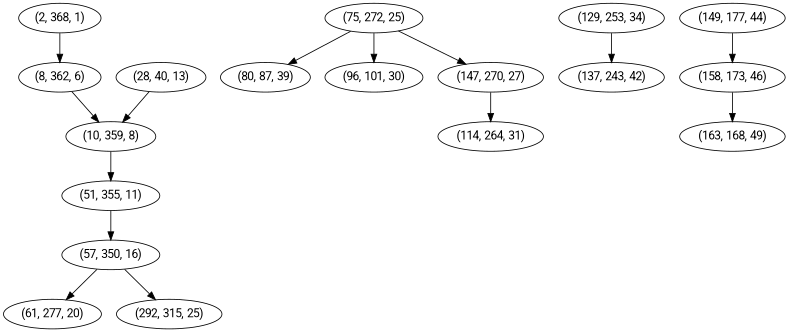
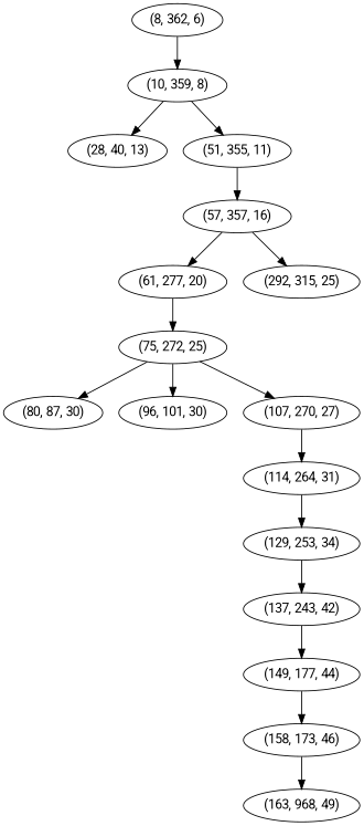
  digraph {
    fontname=Roboto
    node [fontname=Roboto]
    edge [fontname=Roboto]
-   "(2, 368, 1)"
    "(8, 362, 6)"
    "(10, 359, 8)"
    n4 [label="(28, 40, 13)"]
    "(51, 355, 11)"
-   "(57, 350, 16)"
+   "(57, 350, 16)" [label="(57, 357, 16)"]
    "(61, 277, 20)"
    n8 [label="(292, 315, 25)"]
    "(75, 272, 25)"
-   "(80, 87, 30)" [label="(80, 87, 39)"]
+   "(80, 87, 30)"
    "(96, 101, 30)"
-   "(107, 270, 27)" [label="(147, 270, 27)"]
+   "(107, 270, 27)"
    "(114, 264, 31)"
    "(129, 253, 34)"
    "(137, 243, 42)"
    "(149, 177, 44)"
    "(158, 173, 46)"
-   "(163, 168, 49)"
-   "(2, 368, 1)" -> "(8, 362, 6)"
+   "(163, 168, 49)" [label="(163, 968, 49)"]
    "(8, 362, 6)" -> "(10, 359, 8)"
-   n4 -> "(10, 359, 8)"
+   "(10, 359, 8)" -> n4
    "(10, 359, 8)" -> "(51, 355, 11)"
    "(51, 355, 11)" -> "(57, 350, 16)"
    "(57, 350, 16)" -> "(61, 277, 20)"
    "(57, 350, 16)" -> n8
+   "(61, 277, 20)" -> "(75, 272, 25)"
    "(75, 272, 25)" -> "(80, 87, 30)"
    "(75, 272, 25)" -> "(96, 101, 30)"
    "(75, 272, 25)" -> "(107, 270, 27)"
    "(107, 270, 27)" -> "(114, 264, 31)"
+   "(114, 264, 31)" -> "(129, 253, 34)"
    "(129, 253, 34)" -> "(137, 243, 42)"
+   "(137, 243, 42)" -> "(149, 177, 44)"
    "(149, 177, 44)" -> "(158, 173, 46)"
    "(158, 173, 46)" -> "(163, 168, 49)"
  }
